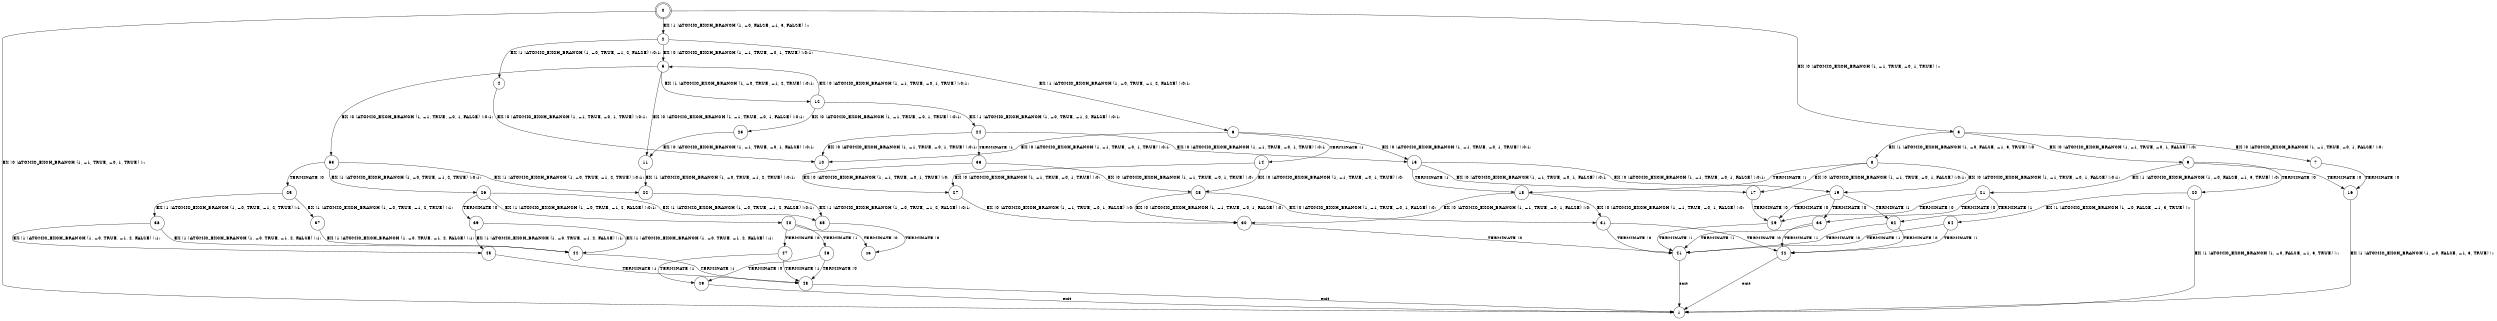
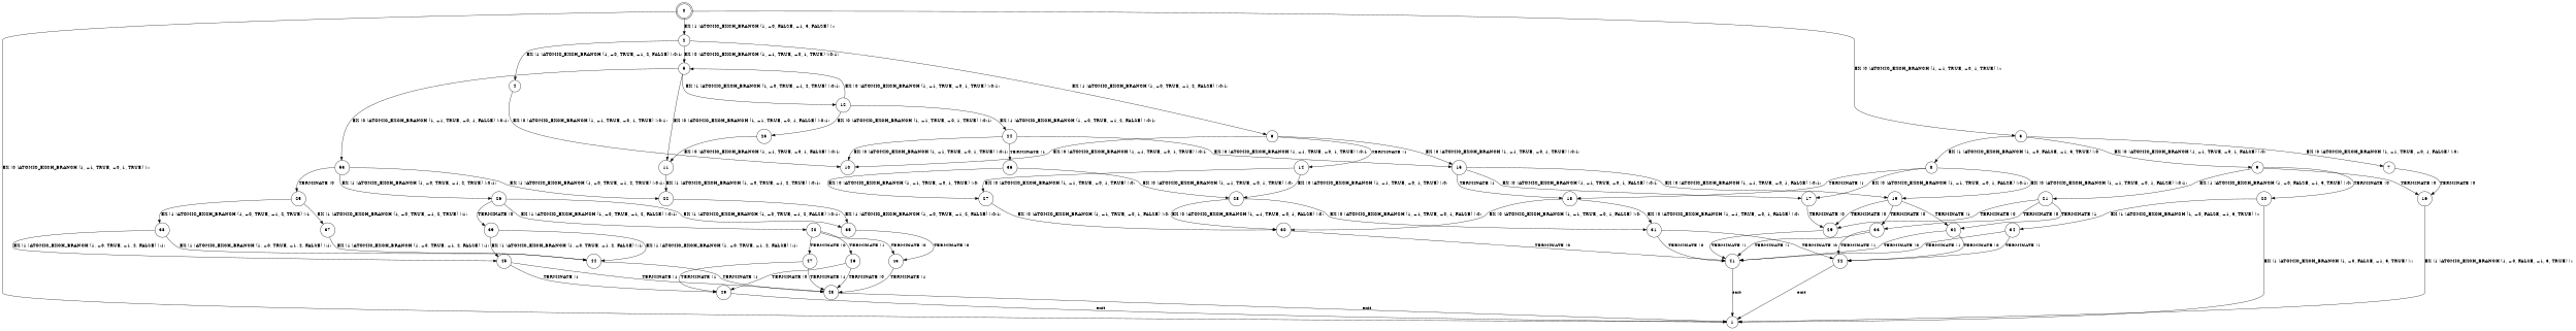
  digraph {
    node [shape=circle]
    0 [peripheries=2]
    1
    2
    3
    4
    5
    6
    7
    8
    9
    10
    11
    12
    n14 [label=53]
    14
    15
    16
    17
    18
    19
    20
    21
    22
    23
    24
    25
    26
    27
    28
    29
    30
    31
    32
    33
    34
    35
    36
    37
    38
    39
    40
    41
    42
    43
    44
    45
    46
    47
    48
    49
    0 -> 1 [label="EX !0 !ATOMIC_EXCH_BRANCH (1, +1, TRUE, +0, 1, TRUE) !::"]
    0 -> 2 [label="EX !1 !ATOMIC_EXCH_BRANCH (1, +0, FALSE, +1, 3, FALSE) !::"]
    0 -> 3 [label="EX !0 !ATOMIC_EXCH_BRANCH (1, +1, TRUE, +0, 1, TRUE) !::"]
    2 -> 4 [label="EX !1 !ATOMIC_EXCH_BRANCH (1, +0, TRUE, +1, 2, FALSE) !:0:1:"]
    2 -> 5 [label="EX !0 !ATOMIC_EXCH_BRANCH (1, +1, TRUE, +0, 1, TRUE) !:0:1:"]
    2 -> 6 [label="EX !1 !ATOMIC_EXCH_BRANCH (1, +0, TRUE, +1, 2, FALSE) !:0:1:"]
    3 -> 7 [label="EX !0 !ATOMIC_EXCH_BRANCH (1, +1, TRUE, +0, 1, FALSE) !:0:"]
    3 -> 8 [label="EX !1 !ATOMIC_EXCH_BRANCH (1, +0, FALSE, +1, 3, TRUE) !:0:"]
    3 -> 9 [label="EX !0 !ATOMIC_EXCH_BRANCH (1, +1, TRUE, +0, 1, FALSE) !:0:"]
    4 -> 10 [label="EX !0 !ATOMIC_EXCH_BRANCH (1, +1, TRUE, +0, 1, TRUE) !:0:1:"]
    5 -> 11 [label="EX !0 !ATOMIC_EXCH_BRANCH (1, +1, TRUE, +0, 1, FALSE) !:0:1:"]
    5 -> 12 [label="EX !1 !ATOMIC_EXCH_BRANCH (1, +0, TRUE, +1, 2, TRUE) !:0:1:"]
    5 -> n14 [label="EX !0 !ATOMIC_EXCH_BRANCH (1, +1, TRUE, +0, 1, FALSE) !:0:1:"]
    6 -> 10 [label="EX !0 !ATOMIC_EXCH_BRANCH (1, +1, TRUE, +0, 1, TRUE) !:0:1:"]
    6 -> 14 [label="TERMINATE !1"]
    6 -> 15 [label="EX !0 !ATOMIC_EXCH_BRANCH (1, +1, TRUE, +0, 1, TRUE) !:0:1:"]
    7 -> 16 [label="TERMINATE !0"]
    8 -> 17 [label="EX !0 !ATOMIC_EXCH_BRANCH (1, +1, TRUE, +0, 1, FALSE) !:0:1:"]
    8 -> 18 [label="TERMINATE !1"]
    8 -> 19 [label="EX !0 !ATOMIC_EXCH_BRANCH (1, +1, TRUE, +0, 1, FALSE) !:0:1:"]
    9 -> 16 [label="TERMINATE !0"]
    9 -> 20 [label="TERMINATE !0"]
    9 -> 21 [label="EX !1 !ATOMIC_EXCH_BRANCH (1, +0, FALSE, +1, 3, TRUE) !:0:"]
    11 -> 22 [label="EX !1 !ATOMIC_EXCH_BRANCH (1, +0, TRUE, +1, 2, TRUE) !:0:1:"]
    12 -> 5 [label="EX !0 !ATOMIC_EXCH_BRANCH (1, +1, TRUE, +0, 1, TRUE) !:0:1:"]
    12 -> 23 [label="EX !0 !ATOMIC_EXCH_BRANCH (1, +1, TRUE, +0, 1, TRUE) !:0:1:"]
    12 -> 24 [label="EX !1 !ATOMIC_EXCH_BRANCH (1, +0, TRUE, +1, 2, FALSE) !:0:1:"]
    n14 -> 22 [label="EX !1 !ATOMIC_EXCH_BRANCH (1, +0, TRUE, +1, 2, TRUE) !:0:1:"]
    n14 -> 25 [label="TERMINATE !0"]
    n14 -> 26 [label="EX !1 !ATOMIC_EXCH_BRANCH (1, +0, TRUE, +1, 2, TRUE) !:0:1:"]
    14 -> 27 [label="EX !0 !ATOMIC_EXCH_BRANCH (1, +1, TRUE, +0, 1, TRUE) !:0:"]
    14 -> 28 [label="EX !0 !ATOMIC_EXCH_BRANCH (1, +1, TRUE, +0, 1, TRUE) !:0:"]
    15 -> 17 [label="EX !0 !ATOMIC_EXCH_BRANCH (1, +1, TRUE, +0, 1, FALSE) !:0:1:"]
    15 -> 18 [label="TERMINATE !1"]
    15 -> 19 [label="EX !0 !ATOMIC_EXCH_BRANCH (1, +1, TRUE, +0, 1, FALSE) !:0:1:"]
    16 -> 1 [label="EX !1 !ATOMIC_EXCH_BRANCH (1, +0, FALSE, +1, 3, TRUE) !::"]
    17 -> 29 [label="TERMINATE !0"]
    18 -> 30 [label="EX !0 !ATOMIC_EXCH_BRANCH (1, +1, TRUE, +0, 1, FALSE) !:0:"]
    18 -> 31 [label="EX !0 !ATOMIC_EXCH_BRANCH (1, +1, TRUE, +0, 1, FALSE) !:0:"]
    19 -> 29 [label="TERMINATE !0"]
    19 -> 32 [label="TERMINATE !1"]
    19 -> 33 [label="TERMINATE !0"]
    20 -> 1 [label="EX !1 !ATOMIC_EXCH_BRANCH (1, +0, FALSE, +1, 3, TRUE) !::"]
    20 -> 34 [label="EX !1 !ATOMIC_EXCH_BRANCH (1, +0, FALSE, +1, 3, TRUE) !::"]
    21 -> 29 [label="TERMINATE !0"]
    21 -> 32 [label="TERMINATE !1"]
    21 -> 33 [label="TERMINATE !0"]
    22 -> 35 [label="EX !1 !ATOMIC_EXCH_BRANCH (1, +0, TRUE, +1, 2, FALSE) !:0:1:"]
    23 -> 11 [label="EX !0 !ATOMIC_EXCH_BRANCH (1, +1, TRUE, +0, 1, FALSE) !:0:1:"]
    24 -> 10 [label="EX !0 !ATOMIC_EXCH_BRANCH (1, +1, TRUE, +0, 1, TRUE) !:0:1:"]
    24 -> 15 [label="EX !0 !ATOMIC_EXCH_BRANCH (1, +1, TRUE, +0, 1, TRUE) !:0:1:"]
    24 -> 36 [label="TERMINATE !1"]
    25 -> 37 [label="EX !1 !ATOMIC_EXCH_BRANCH (1, +0, TRUE, +1, 2, TRUE) !:1:"]
    25 -> 38 [label="EX !1 !ATOMIC_EXCH_BRANCH (1, +0, TRUE, +1, 2, TRUE) !:1:"]
    26 -> 35 [label="EX !1 !ATOMIC_EXCH_BRANCH (1, +0, TRUE, +1, 2, FALSE) !:0:1:"]
    26 -> 39 [label="TERMINATE !0"]
    26 -> 40 [label="EX !1 !ATOMIC_EXCH_BRANCH (1, +0, TRUE, +1, 2, FALSE) !:0:1:"]
    27 -> 30 [label="EX !0 !ATOMIC_EXCH_BRANCH (1, +1, TRUE, +0, 1, FALSE) !:0:"]
    28 -> 30 [label="EX !0 !ATOMIC_EXCH_BRANCH (1, +1, TRUE, +0, 1, FALSE) !:0:"]
    28 -> 31 [label="EX !0 !ATOMIC_EXCH_BRANCH (1, +1, TRUE, +0, 1, FALSE) !:0:"]
    29 -> 41 [label="TERMINATE !1"]
    30 -> 41 [label="TERMINATE !0"]
    31 -> 41 [label="TERMINATE !0"]
    31 -> 42 [label="TERMINATE !0"]
    32 -> 41 [label="TERMINATE !0"]
    32 -> 42 [label="TERMINATE !0"]
    33 -> 41 [label="TERMINATE !1"]
    33 -> 42 [label="TERMINATE !1"]
    34 -> 41 [label="TERMINATE !1"]
    34 -> 42 [label="TERMINATE !1"]
    35 -> 43 [label="TERMINATE !0"]
    36 -> 27 [label="EX !0 !ATOMIC_EXCH_BRANCH (1, +1, TRUE, +0, 1, TRUE) !:0:"]
    36 -> 28 [label="EX !0 !ATOMIC_EXCH_BRANCH (1, +1, TRUE, +0, 1, TRUE) !:0:"]
    37 -> 44 [label="EX !1 !ATOMIC_EXCH_BRANCH (1, +0, TRUE, +1, 2, FALSE) !:1:"]
    38 -> 44 [label="EX !1 !ATOMIC_EXCH_BRANCH (1, +0, TRUE, +1, 2, FALSE) !:1:"]
    38 -> 45 [label="EX !1 !ATOMIC_EXCH_BRANCH (1, +0, TRUE, +1, 2, FALSE) !:1:"]
    39 -> 44 [label="EX !1 !ATOMIC_EXCH_BRANCH (1, +0, TRUE, +1, 2, FALSE) !:1:"]
    39 -> 45 [label="EX !1 !ATOMIC_EXCH_BRANCH (1, +0, TRUE, +1, 2, FALSE) !:1:"]
    40 -> 43 [label="TERMINATE !0"]
    40 -> 46 [label="TERMINATE !1"]
    40 -> 47 [label="TERMINATE !0"]
    41 -> 1 [label=exit]
    42 -> 1 [label=exit]
+   43 -> 48 [label="TERMINATE !1"]
    44 -> 48 [label="TERMINATE !1"]
    45 -> 48 [label="TERMINATE !1"]
+   45 -> 49 [label="TERMINATE !1"]
    46 -> 48 [label="TERMINATE !0"]
    46 -> 49 [label="TERMINATE !0"]
    47 -> 48 [label="TERMINATE !1"]
    47 -> 49 [label="TERMINATE !1"]
    48 -> 1 [label=exit]
    49 -> 1 [label=exit]
  }
